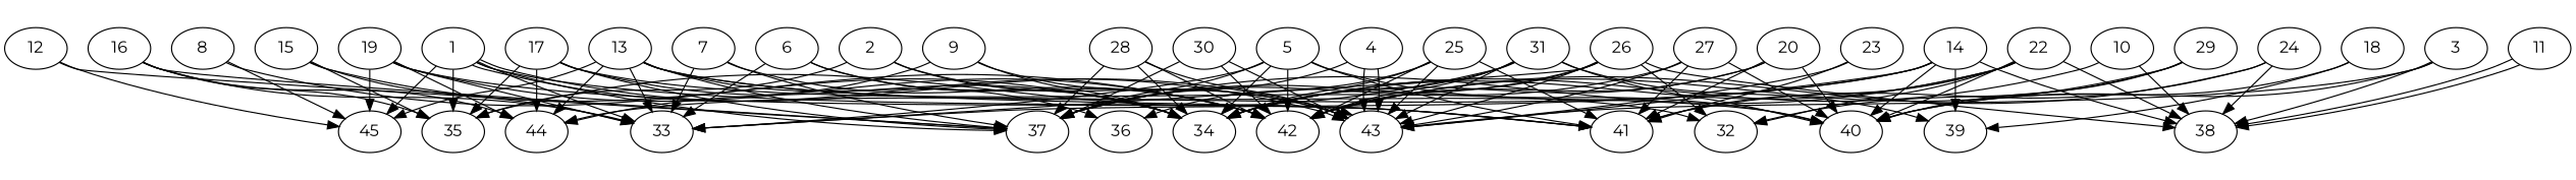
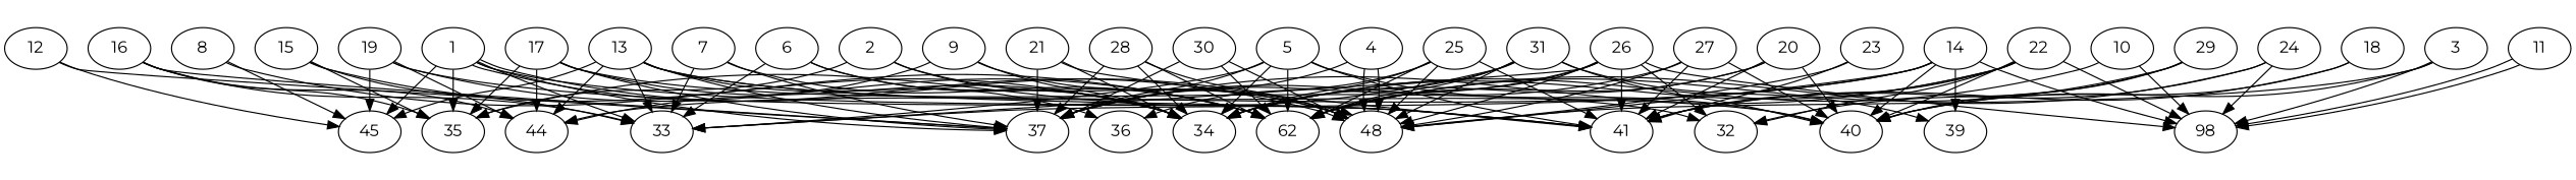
  digraph {
    fontname=Montserrat
    node [alpha=0.08 fontname=Montserrat]
    edge [fontname=Montserrat]
    1 [expect_size=50141184]
    33 [alpha=0.13 expect_size=35490816]
    35 [alpha=0.02 expect_size=30083072]
    37 [alpha=0.15 expect_size=31648768]
    41 [alpha=0.11 expect_size=24395776]
-   43 [alpha=0.04 expect_size=33656832]
+   43 [alpha=0.04 expect_size=33656832 label=48]
    45 [alpha=0.12 expect_size=40197120]
    2 [alpha=0.16 expect_size=9785344]
    34 [alpha=0.10 expect_size=10213376]
    3 [expect_size=37636096]
-   38 [alpha=0.01 expect_size=41089024]
+   38 [alpha=0.01 expect_size=41089024 label=98]
    40 [expect_size=35774464]
    4 [expect_size=22656000]
    5 [alpha=0.11 expect_size=22459392]
-   42 [alpha=0.09 expect_size=20518912]
+   42 [alpha=0.09 expect_size=20518912 label=62]
    6 [alpha=0.06 expect_size=15903744]
    7 [alpha=0.00 expect_size=22325248]
    8 [alpha=0.01 expect_size=22414336]
    9 [alpha=0.12 expect_size=36691968]
    44 [alpha=0.01 expect_size=17776640]
    10 [alpha=0.09 expect_size=24353792]
    11 [alpha=0.00 expect_size=43644928]
    12 [alpha=0.01 expect_size=14756864]
    13 [alpha=0.04 expect_size=6393856]
    36 [alpha=0.02 expect_size=17945600]
    14 [alpha=0.14 expect_size=25376768]
    39 [alpha=0.01 expect_size=16251904]
    15 [alpha=0.17 expect_size=43705344]
    16 [alpha=0.07 expect_size=22112256]
    17 [alpha=0.02 expect_size=36165632]
    32 [alpha=0.06 expect_size=41317376]
    18 [alpha=0.04 expect_size=37044224]
    19 [alpha=0.06 expect_size=38524928]
    20 [alpha=0.03 expect_size=20772864]
+   21 [alpha=0.20 expect_size=41825280]
    22 [alpha=0.18 expect_size=42803200]
    23 [alpha=0.09 expect_size=45283328]
    24 [expect_size=7258112]
    25 [alpha=0.15 expect_size=40077312]
    26 [alpha=0.06 expect_size=33146880]
    27 [alpha=0.04 expect_size=50801664]
    28 [alpha=0.09 expect_size=9061376]
    29 [expect_size=19494912]
    30 [alpha=0.15 expect_size=34447360]
    31 [alpha=0.18 expect_size=42483712]
    1 -> 33
    1 -> 35
    1 -> 37
    1 -> 41
    1 -> 43
    1 -> 43
    1 -> 45
    2 -> 35
    2 -> 43
    2 -> 34
    3 -> 43
    3 -> 38
    3 -> 40
    4 -> 37
    4 -> 43
    4 -> 43
    5 -> 33
    5 -> 37
    5 -> 41
    5 -> 34
    5 -> 40
    5 -> 42
    6 -> 33
    6 -> 34
    6 -> 42
    7 -> 33
    7 -> 37
    7 -> 42
    8 -> 45
    8 -> 42
    9 -> 43
    9 -> 34
    9 -> 44
    10 -> 34
    10 -> 38
    11 -> 38
    11 -> 38
    12 -> 37
    12 -> 45
    13 -> 33
    13 -> 37
    13 -> 41
    13 -> 45
    13 -> 40
    13 -> 44
    13 -> 36
    14 -> 33
    14 -> 43
    14 -> 38
    14 -> 40
    14 -> 44
    14 -> 39
    15 -> 33
    15 -> 35
    15 -> 34
    16 -> 33
    16 -> 35
    16 -> 37
    16 -> 44
    17 -> 35
    17 -> 37
    17 -> 34
    17 -> 44
    17 -> 32
-   18 -> 39
+   18 -> 41
    18 -> 40
-   19 -> 33
    19 -> 41
    19 -> 45
    19 -> 42
    19 -> 44
    20 -> 41
    20 -> 34
    20 -> 40
    20 -> 42
+   21 -> 37
+   21 -> 41
+   21 -> 34
    22 -> 37
    22 -> 41
    22 -> 34
    22 -> 38
    22 -> 40
    22 -> 32
    23 -> 41
    23 -> 43
    24 -> 41
    24 -> 38
    24 -> 42
    25 -> 41
    25 -> 43
    25 -> 34
    25 -> 42
    25 -> 36
    26 -> 33
    26 -> 37
+   26 -> 41
    26 -> 43
    26 -> 38
    26 -> 42
    26 -> 32
    27 -> 37
    27 -> 41
    27 -> 43
    27 -> 40
    28 -> 37
    28 -> 43
    28 -> 34
    28 -> 42
    29 -> 40
    29 -> 42
    29 -> 32
    30 -> 37
    30 -> 43
    30 -> 42
    31 -> 35
    31 -> 43
    31 -> 34
    31 -> 40
    31 -> 42
    31 -> 39
  }
